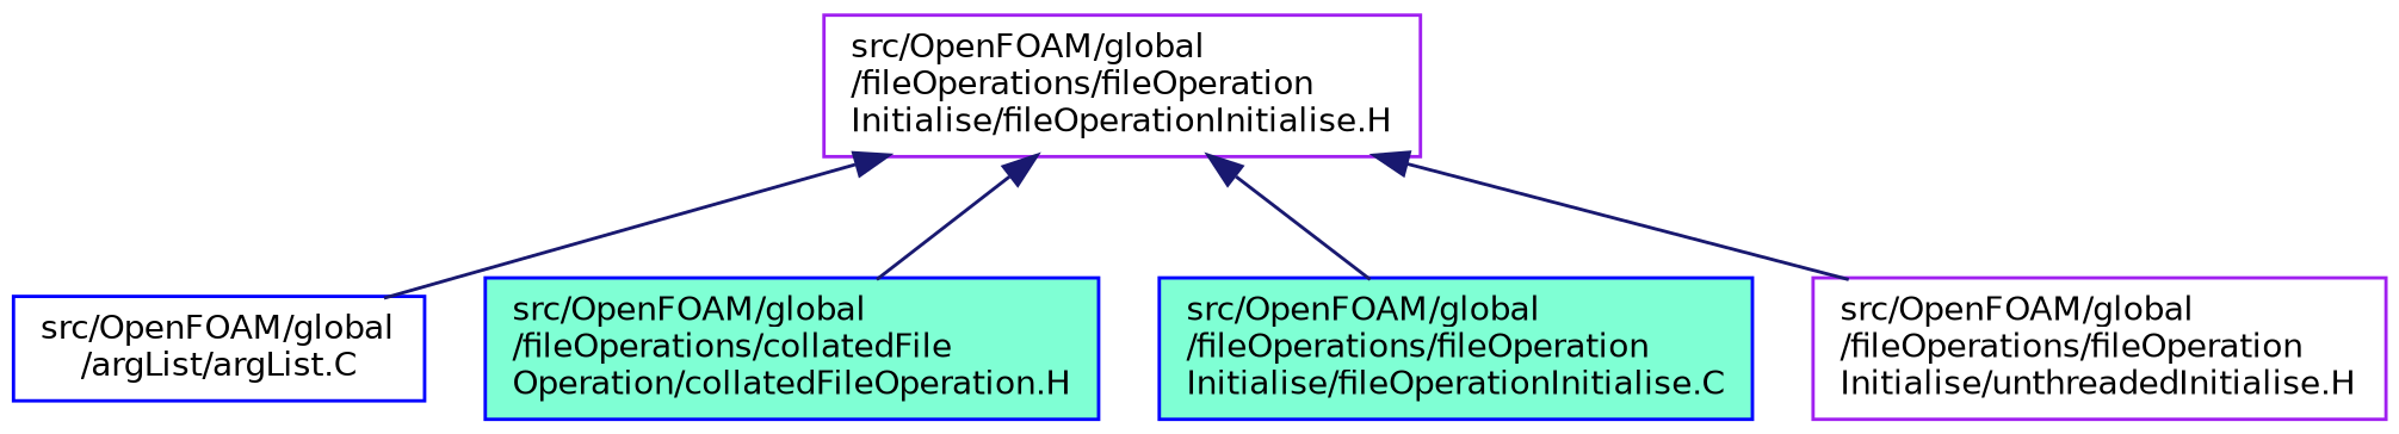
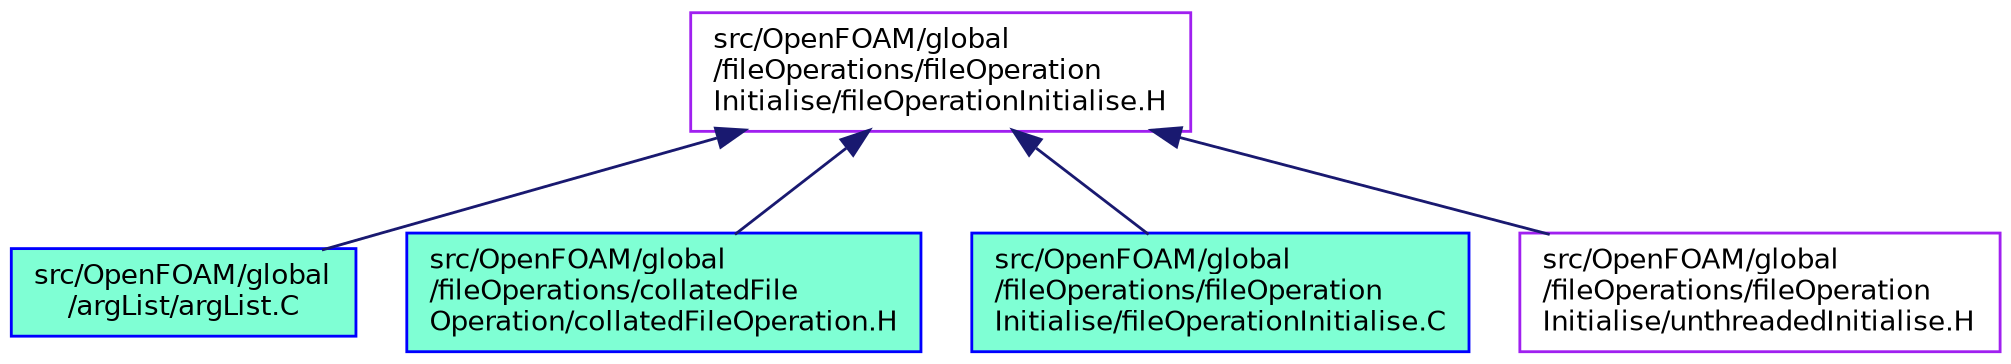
  digraph {
    node [color=blue fillcolor=white fontname=Helvetica fontsize=10 shape=record style=filled]
    edge [color=midnightblue dir=back fontname=Helvetica fontsize=10 labelfontname=Helvetica labelfontsize=10 style=solid]
    n1 [color=purple fontcolor=black height=0.2 label="src/OpenFOAM/global\l/fileOperations/fileOperation\lInitialise/fileOperationInitialise.H" width=0.4]
-   n2 [height=0.2 label="src/OpenFOAM/global\l/argList/argList.C" width=0.4]
+   n2 [height=0.2 label="src/OpenFOAM/global\l/argList/argList.C" width=0.4 fillcolor=aquamarine]
    n3 [height=0.2 label="src/OpenFOAM/global\l/fileOperations/collatedFile\lOperation/collatedFileOperation.H" width=0.4 fillcolor=aquamarine]
    n4 [height=0.2 label="src/OpenFOAM/global\l/fileOperations/fileOperation\lInitialise/fileOperationInitialise.C" width=0.4 fillcolor=aquamarine]
    n5 [color=purple height=0.2 label="src/OpenFOAM/global\l/fileOperations/fileOperation\lInitialise/unthreadedInitialise.H" width=0.4]
    n1 -> n2
    n1 -> n3
    n1 -> n4
    n1 -> n5
  }
